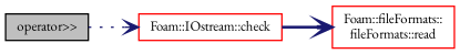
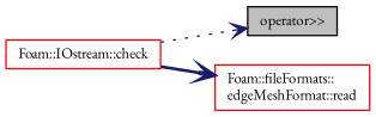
  digraph {
    fontname="EB Garamond"
    rankdir=LR
    node [color=red fontname="EB Garamond" fontsize=10 shape=record]
    edge [arrowhead=vee color=midnightblue fontname="EB Garamond" fontsize=10 labelfontname=Helvetica labelfontsize=10]
    n1 [color=black fillcolor=grey75 fontcolor=black height=0.2 label="operator\>\>" style=filled width=0.4]
    n2 [height=0.2 label="Foam::IOstream::check" width=0.4]
-   n3 [height=0.2 label="Foam::fileFormats::\lfileFormats::read" width=0.4]
-   n1 -> n2 [style=dotted]
+   n3 [height=0.2 label="Foam::fileFormats::\ledgeMeshFormat::read" width=0.4]
+   n2 -> n1 [style=dotted]
    n2 -> n3 [style=bold]
  }
